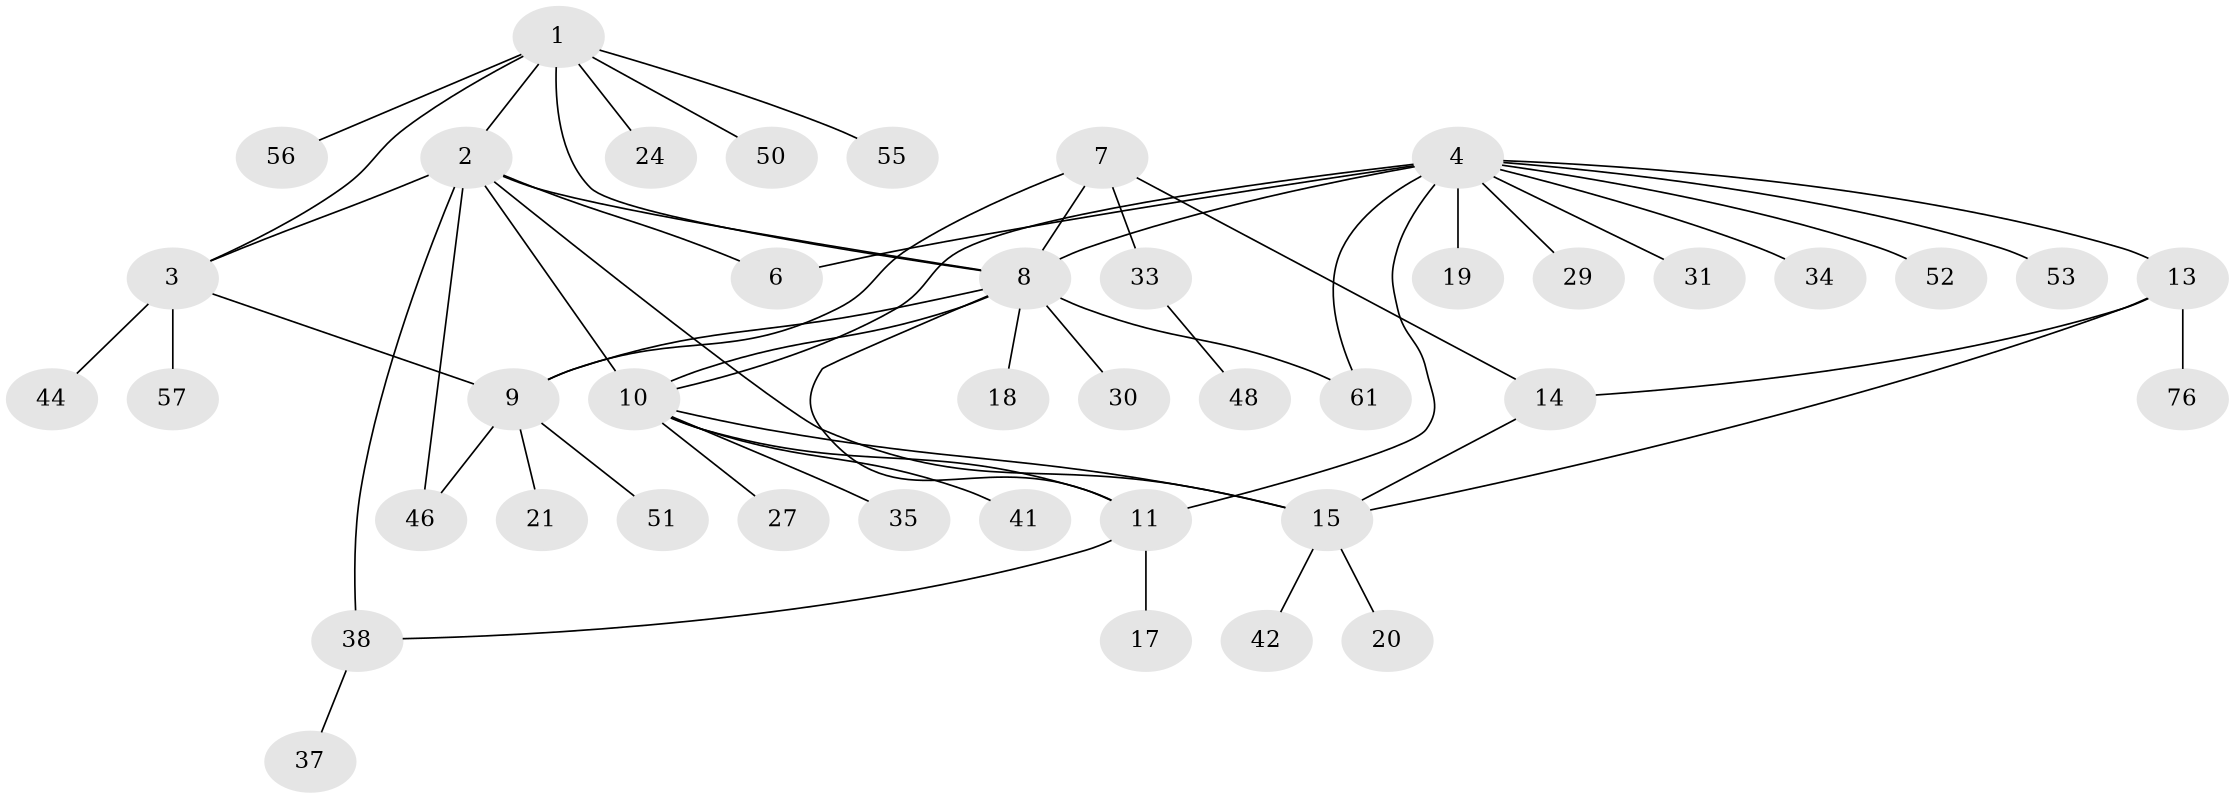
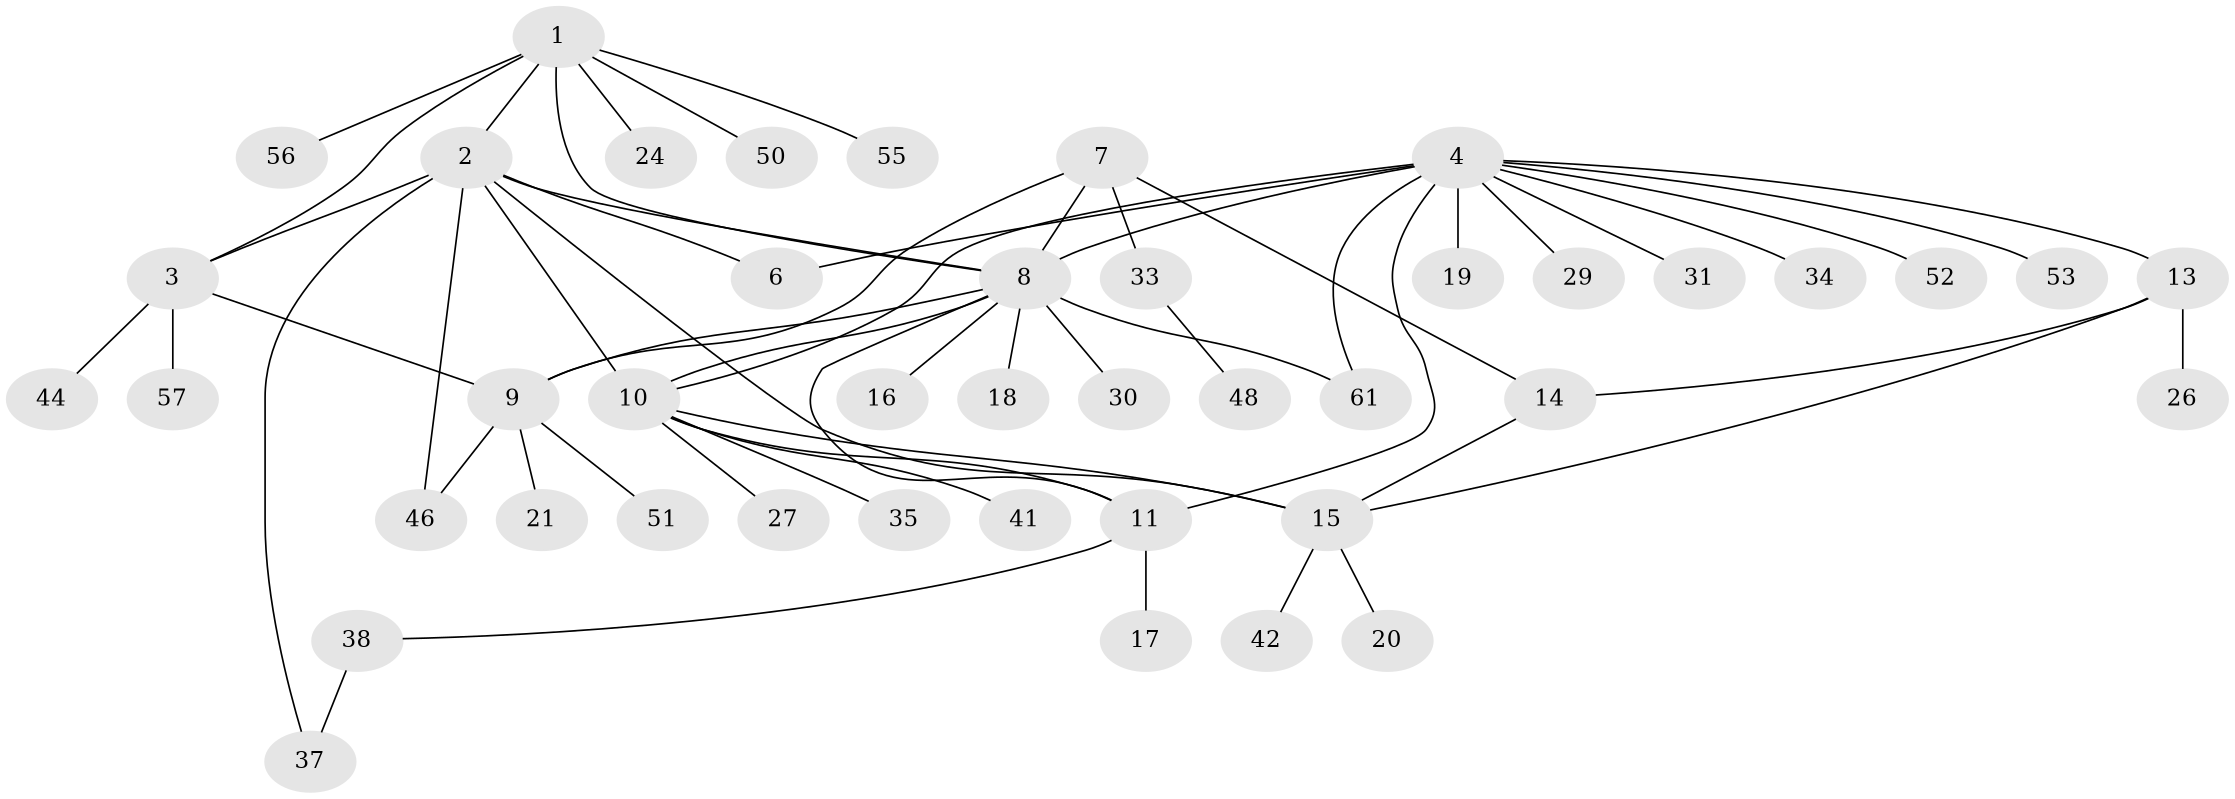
  graph {
    node [color=gray90 style=filled]
    1 [super="+35"]
    2 [super="+54"]
    3 [super="+49"]
    8 [super="+12"]
    24
    50
    55
    56 [super="+60"]
    6
    10 [super="+23"]
    15 [super="+40"]
    37 [super="+47"]
    46
    9 [super="+45"]
    44
    57
    11 [super="+43"]
    61
+   16 [super="+59"]
    18
    30 [super="+39"]
    27
    n23 [label=35 super="+58"]
    41
    20 [super="+22"]
    42
    21
    51
    4 [super="+5"]
    13 [super="+38"]
    19
    29
    31
    34
    52
    53
    17
    n38 [label=38]
    14 [super="+32"]
-   26 [label=76]
+   26
    7 [super="+25"]
    33
    48
    1 -- 2
    1 -- 3
    1 -- 8
    1 -- 24
    1 -- 50
    1 -- 55
    1 -- 56
    2 -- 3
    2 -- 8
    2 -- 6
    2 -- 10
    2 -- 15
-   2 -- n38
+   2 -- 37
    2 -- 46
    3 -- 9
    3 -- 44
    3 -- 57
    8 -- 10
    8 -- 9
    8 -- 11
    8 -- 61
+   8 -- 16
    8 -- 18
    8 -- 30
    10 -- 15
    10 -- 11
    10 -- 27
    10 -- n23
    10 -- 41
    15 -- 20
    15 -- 42
    9 -- 46
    9 -- 21
    9 -- 51
    11 -- 17
    11 -- n38
    4 -- 8
    4 -- 6 [weight=2]
    4 -- 10
    4 -- 11
    4 -- 61
    4 -- 13
    4 -- 19
    4 -- 29
    4 -- 31
    4 -- 34
    4 -- 52
    4 -- 53
    13 -- 15
    13 -- 14
    13 -- 26
    n38 -- 37
    14 -- 15
    7 -- 8
    7 -- 9
    7 -- 14
    7 -- 33
    33 -- 48
  }
